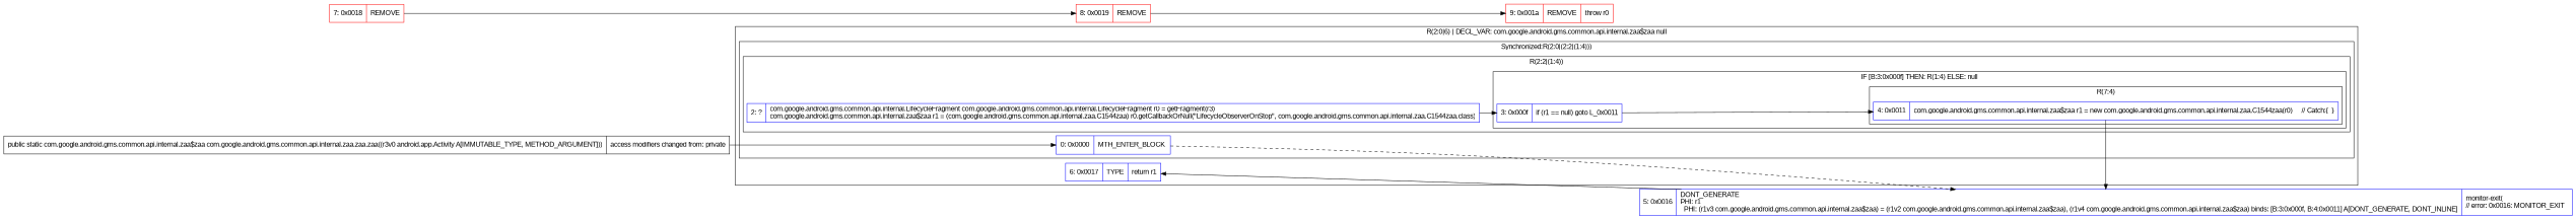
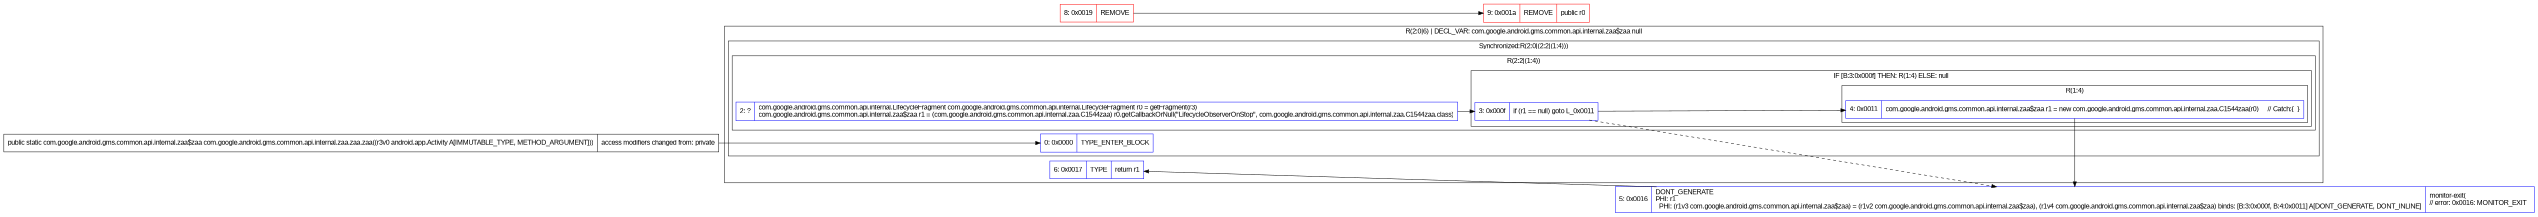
  digraph {
    fontname="Liberation Sans"
    rankdir=LR
    node [color=blue fontname="Liberation Sans" shape=record]
    edge [fontname="Liberation Sans"]
    n1 [label="{4\:\ 0x0011|com.google.android.gms.common.api.internal.zaa$zaa r1 = new com.google.android.gms.common.api.internal.zaa.C1544zaa(r0)     \/\/ Catch:\{  \}\l}"]
    n2 [label="{3\:\ 0x000f|if (r1 == null) goto L_0x0011\l}"]
    n3 [label="{2\:\ ?|com.google.android.gms.common.api.internal.LifecycleFragment com.google.android.gms.common.api.internal.LifecycleFragment r0 = getFragment(r3)\lcom.google.android.gms.common.api.internal.zaa$zaa r1 = (com.google.android.gms.common.api.internal.zaa.C1544zaa) r0.getCallbackOrNull(\"LifecycleObserverOnStop\", com.google.android.gms.common.api.internal.zaa.C1544zaa.class)\l}"]
-   n4 [label="{0\:\ 0x0000|MTH_ENTER_BLOCK\l}"]
+   n4 [label="{0\:\ 0x0000|TYPE_ENTER_BLOCK\l}"]
    n5 [label="{6\:\ 0x0017|TYPE\l|return r1\l}"]
    n6 [label="{5\:\ 0x0016|DONT_GENERATE\lPHI: r1 \l  PHI: (r1v3 com.google.android.gms.common.api.internal.zaa$zaa) = (r1v2 com.google.android.gms.common.api.internal.zaa$zaa), (r1v4 com.google.android.gms.common.api.internal.zaa$zaa) binds: [B:3:0x000f, B:4:0x0011] A[DONT_GENERATE, DONT_INLINE]\l|monitor\-exit(\l\/\/ error: 0x0016: MONITOR_EXIT  \l}"]
-   n7 [color=red label="{7\:\ 0x0018|REMOVE\l}"]
    n8 [color=red label="{8\:\ 0x0019|REMOVE\l}"]
-   n9 [color=red label="{9\:\ 0x001a|REMOVE\l|throw r0\l}"]
+   n9 [color=red label="{9\:\ 0x001a|REMOVE\l|public r0\l}"]
    n10 [label="{public static com.google.android.gms.common.api.internal.zaa$zaa com.google.android.gms.common.api.internal.zaa.zaa.zaa((r3v0 android.app.Activity A[IMMUTABLE_TYPE, METHOD_ARGUMENT]))  | access modifiers changed from: private\l}" color=""]
    subgraph cluster_1 {
      label="R(2:0|6) | DECL_VAR: com.google.android.gms.common.api.internal.zaa$zaa null\l"
      n5
      subgraph cluster_2 {
        label="Synchronized:R(2:0|(2:2|(1:4)))"
        n4
        subgraph cluster_3 {
          label="R(2:2|(1:4))"
          n3
          subgraph cluster_4 {
            label="IF [B:3:0x000f] THEN: R(1:4) ELSE: null"
            n2
            subgraph cluster_5 {
-             label="R(7:4)"
+             label="R(1:4)"
              n1
            }
          }
        }
      }
    }
    n1 -> n6
    n2 -> n1
-   n4 -> n6 [style=dashed]
+   n2 -> n6 [style=dashed]
    n3 -> n2
    n6 -> n5
-   n7 -> n8
    n8 -> n9
    n10 -> n4
  }
